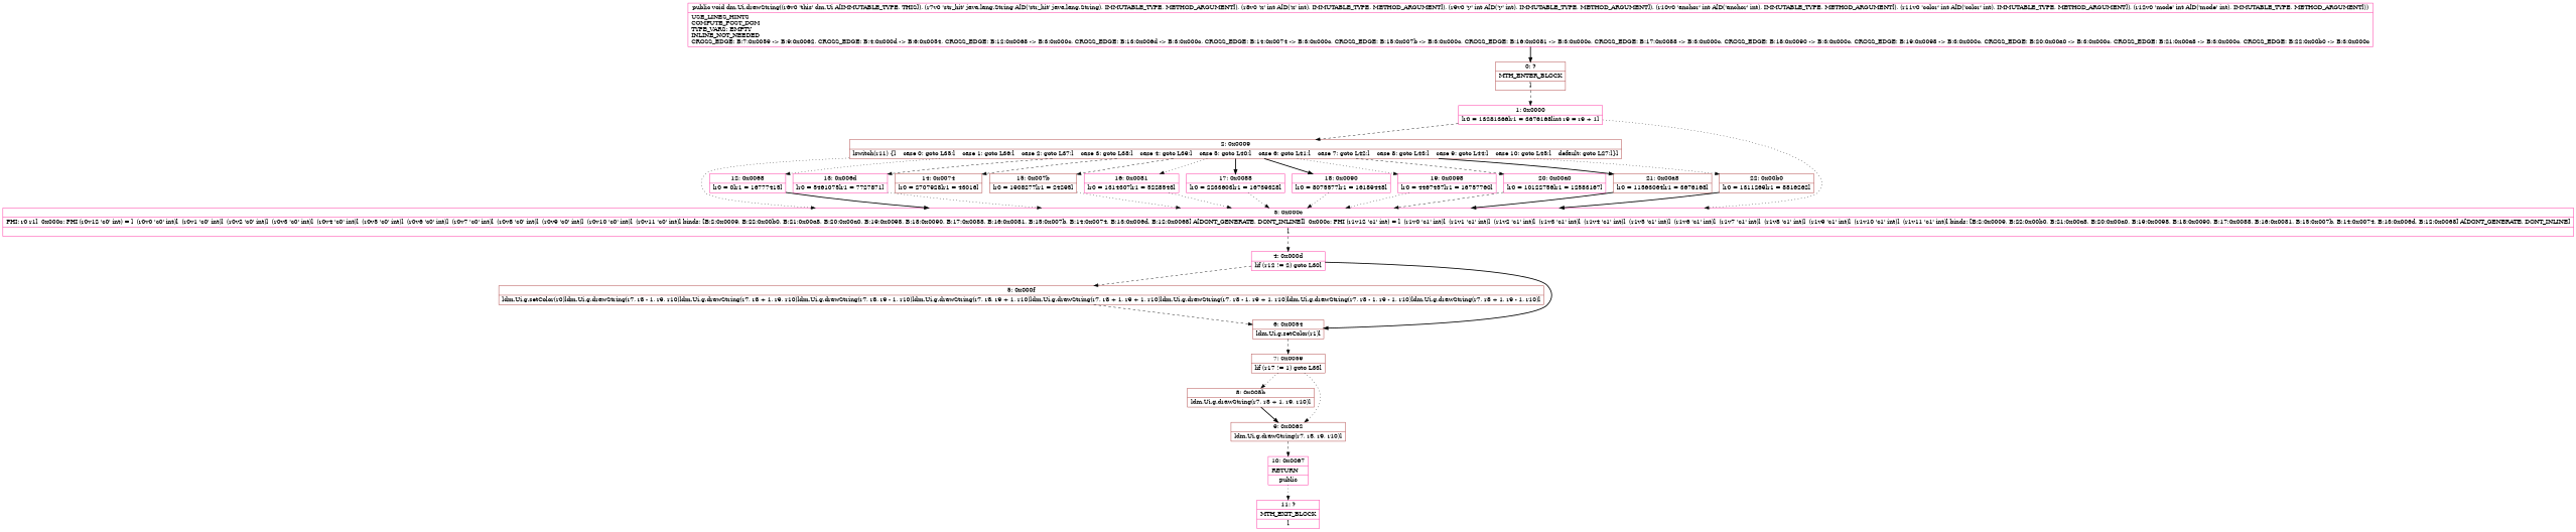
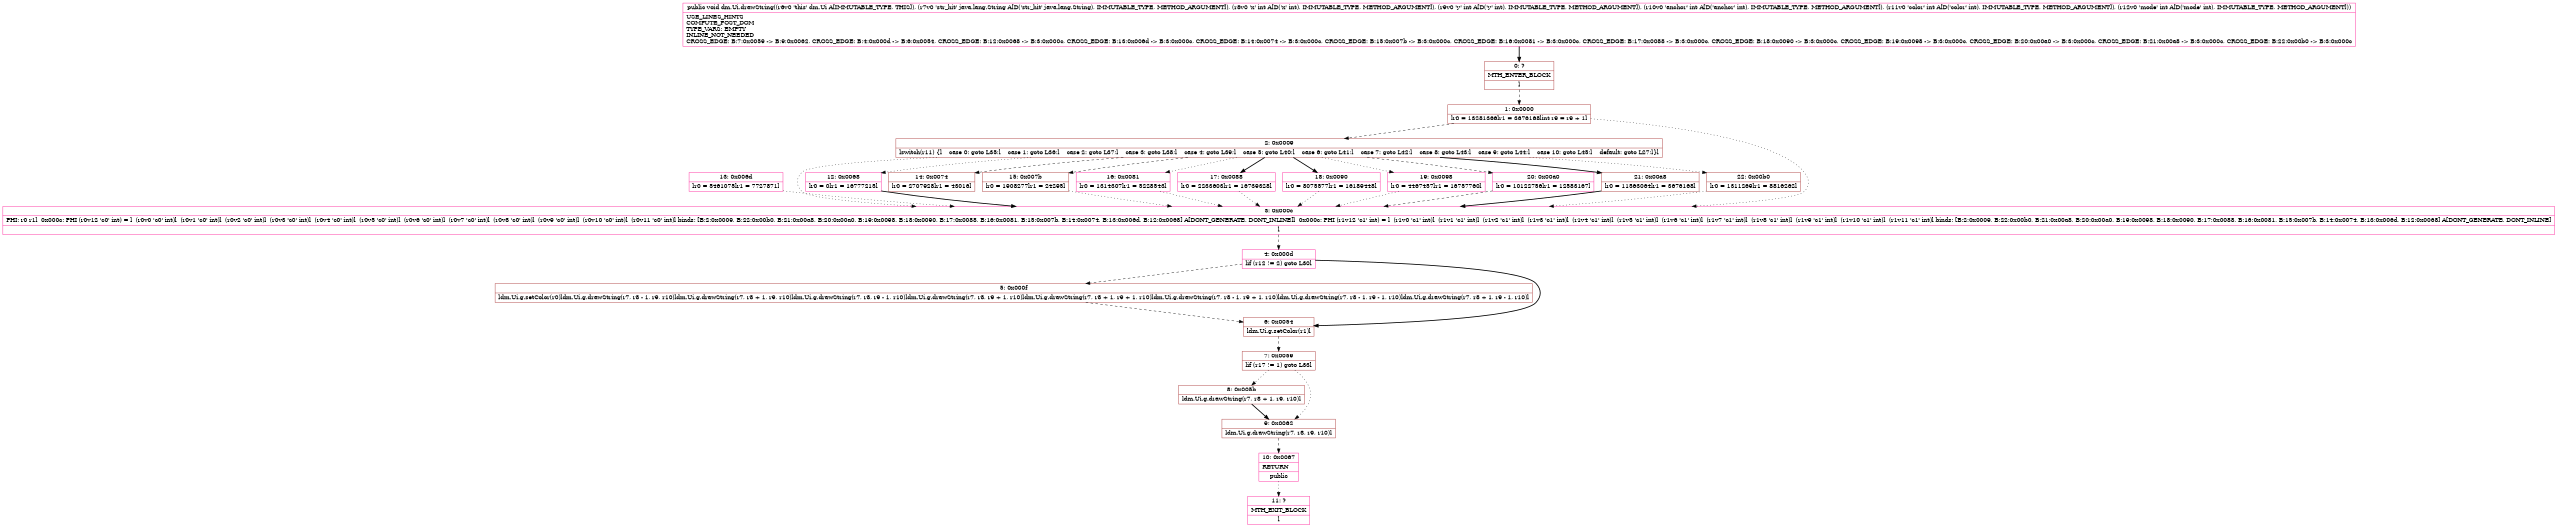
  digraph {
    node [color=deeppink shape=record]
    edge [style=dotted]
    n1 [color=brown label="{0\:\ ?|MTH_ENTER_BLOCK\l|l}"]
-   n2 [label="{1\:\ 0x0000|lr0 = 13281366lr1 = 3676168lint r9 = r9 + 1l}"]
+   n2 [color=brown label="{1\:\ 0x0000|lr0 = 13281366lr1 = 3676168lint r9 = r9 + 1l}"]
    n3 [color=brown label="{2\:\ 0x0009|lswitch(r11) \{l    case 0: goto L35;l    case 1: goto L36;l    case 2: goto L37;l    case 3: goto L38;l    case 4: goto L39;l    case 5: goto L40;l    case 6: goto L41;l    case 7: goto L42;l    case 8: goto L43;l    case 9: goto L44;l    case 10: goto L45;l    default: goto L27;l\}l}"]
    n4 [label="{3\:\ 0x000c|PHI: r0 r1l  0x000c: PHI (r0v12 'c0' int) = l  (r0v0 'c0' int)l  (r0v1 'c0' int)l  (r0v2 'c0' int)l  (r0v3 'c0' int)l  (r0v4 'c0' int)l  (r0v5 'c0' int)l  (r0v6 'c0' int)l  (r0v7 'c0' int)l  (r0v8 'c0' int)l  (r0v9 'c0' int)l  (r0v10 'c0' int)l  (r0v11 'c0' int)l binds: [B:2:0x0009, B:22:0x00b0, B:21:0x00a8, B:20:0x00a0, B:19:0x0098, B:18:0x0090, B:17:0x0088, B:16:0x0081, B:15:0x007b, B:14:0x0074, B:13:0x006d, B:12:0x0068] A[DONT_GENERATE, DONT_INLINE]l  0x000c: PHI (r1v12 'c1' int) = l  (r1v0 'c1' int)l  (r1v1 'c1' int)l  (r1v2 'c1' int)l  (r1v3 'c1' int)l  (r1v4 'c1' int)l  (r1v5 'c1' int)l  (r1v6 'c1' int)l  (r1v7 'c1' int)l  (r1v8 'c1' int)l  (r1v9 'c1' int)l  (r1v10 'c1' int)l  (r1v11 'c1' int)l binds: [B:2:0x0009, B:22:0x00b0, B:21:0x00a8, B:20:0x00a0, B:19:0x0098, B:18:0x0090, B:17:0x0088, B:16:0x0081, B:15:0x007b, B:14:0x0074, B:13:0x006d, B:12:0x0068] A[DONT_GENERATE, DONT_INLINE]\l|l}"]
-   n5 [label="{12\:\ 0x0068|lr0 = 0lr1 = 16777415l}"]
+   n5 [label="{12\:\ 0x0068|lr0 = 0lr1 = 16777215l}"]
    n6 [label="{13\:\ 0x006d|lr0 = 5461075lr1 = 7727871l}"]
    n7 [color=brown label="{14\:\ 0x0074|lr0 = 2707928lr1 = 43016l}"]
    n8 [color=brown label="{15\:\ 0x007b|lr0 = 1908277lr1 = 24295l}"]
    n9 [label="{16\:\ 0x0081|lr0 = 1314307lr1 = 5228543l}"]
    n10 [label="{17\:\ 0x0088|lr0 = 2233603lr1 = 16739328l}"]
    n11 [label="{18\:\ 0x0090|lr0 = 8075577lr1 = 16189448l}"]
    n12 [label="{19\:\ 0x0098|lr0 = 4467457lr1 = 16757760l}"]
    n13 [label="{20\:\ 0x00a0|lr0 = 10122756lr1 = 12583167l}"]
    n14 [color=brown label="{21\:\ 0x00a8|lr0 = 11563064lr1 = 3676168l}"]
    n15 [color=brown label="{22\:\ 0x00b0|lr0 = 1311269lr1 = 8816262l}"]
    n16 [label="{4\:\ 0x000d|lif (r12 != 2) goto L30l}"]
    n17 [color=brown label="{5\:\ 0x000f|ldm.Ui.g.setColor(r0)ldm.Ui.g.drawString(r7, r8 \- 1, r9, r10)ldm.Ui.g.drawString(r7, r8 + 1, r9, r10)ldm.Ui.g.drawString(r7, r8, r9 \- 1, r10)ldm.Ui.g.drawString(r7, r8, r9 + 1, r10)ldm.Ui.g.drawString(r7, r8 + 1, r9 + 1, r10)ldm.Ui.g.drawString(r7, r8 \- 1, r9 + 1, r10)ldm.Ui.g.drawString(r7, r8 \- 1, r9 \- 1, r10)ldm.Ui.g.drawString(r7, r8 + 1, r9 \- 1, r10)l}"]
    n18 [color=brown label="{6\:\ 0x0054|ldm.Ui.g.setColor(r1)l}"]
    n19 [color=brown label="{7\:\ 0x0059|lif (r17 != 1) goto L33l}"]
    n20 [color=brown label="{8\:\ 0x005b|ldm.Ui.g.drawString(r7, r8 + 1, r9, r10)l}"]
    n21 [color=brown label="{9\:\ 0x0062|ldm.Ui.g.drawString(r7, r8, r9, r10)l}"]
    n22 [label="{10\:\ 0x0067|RETURN\l|public}"]
    n23 [label="{11\:\ ?|MTH_EXIT_BLOCK\l|l}"]
    n24 [label="{public void dm.Ui.drawString((r6v0 'this' dm.Ui A[IMMUTABLE_TYPE, THIS]), (r7v0 'str_hit' java.lang.String A[D('str_hit' java.lang.String), IMMUTABLE_TYPE, METHOD_ARGUMENT]), (r8v0 'x' int A[D('x' int), IMMUTABLE_TYPE, METHOD_ARGUMENT]), (r9v0 'y' int A[D('y' int), IMMUTABLE_TYPE, METHOD_ARGUMENT]), (r10v0 'anchor' int A[D('anchor' int), IMMUTABLE_TYPE, METHOD_ARGUMENT]), (r11v0 'color' int A[D('color' int), IMMUTABLE_TYPE, METHOD_ARGUMENT]), (r12v0 'mode' int A[D('mode' int), IMMUTABLE_TYPE, METHOD_ARGUMENT]))  | USE_LINES_HINTS\lCOMPUTE_POST_DOM\lTYPE_VARS: EMPTY\lINLINE_NOT_NEEDED\lCROSS_EDGE: B:7:0x0059 \-\> B:9:0x0062, CROSS_EDGE: B:4:0x000d \-\> B:6:0x0054, CROSS_EDGE: B:12:0x0068 \-\> B:3:0x000c, CROSS_EDGE: B:13:0x006d \-\> B:3:0x000c, CROSS_EDGE: B:14:0x0074 \-\> B:3:0x000c, CROSS_EDGE: B:15:0x007b \-\> B:3:0x000c, CROSS_EDGE: B:16:0x0081 \-\> B:3:0x000c, CROSS_EDGE: B:17:0x0088 \-\> B:3:0x000c, CROSS_EDGE: B:18:0x0090 \-\> B:3:0x000c, CROSS_EDGE: B:19:0x0098 \-\> B:3:0x000c, CROSS_EDGE: B:20:0x00a0 \-\> B:3:0x000c, CROSS_EDGE: B:21:0x00a8 \-\> B:3:0x000c, CROSS_EDGE: B:22:0x00b0 \-\> B:3:0x000c\l}"]
    n1 -> n2 [style=dashed]
    n2 -> n3 [style=dashed]
    n2 -> n4
    n3 -> n4
    n3 -> n5
-   n3 -> n6 [style=dashed]
    n3 -> n7 [style=dashed]
    n3 -> n8 [style=dashed]
    n3 -> n9
    n3 -> n10 [style=bold]
    n3 -> n11 [style=bold]
    n3 -> n12
    n3 -> n13 [style=dashed]
    n3 -> n14 [style=bold]
    n3 -> n15
    n4 -> n16 [style=dashed]
    n5 -> n4 [style=bold]
    n6 -> n4
    n8 -> n4
    n9 -> n4
    n10 -> n4
    n11 -> n4
    n12 -> n4
    n13 -> n4 [style=dashed]
    n14 -> n4 [style=bold]
-   n15 -> n4 [style=bold]
+   n15 -> n4
    n16 -> n17 [style=dashed]
    n16 -> n18 [style=bold]
    n17 -> n18 [style=dashed]
    n18 -> n19 [style=dashed]
    n19 -> n20
    n19 -> n21
    n20 -> n21 [style=bold]
    n21 -> n22 [style=dashed]
    n22 -> n23
    n24 -> n1 [style=bold]
  }
